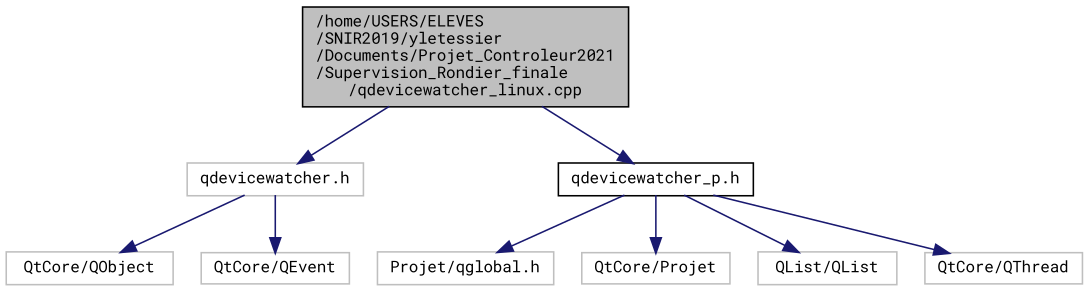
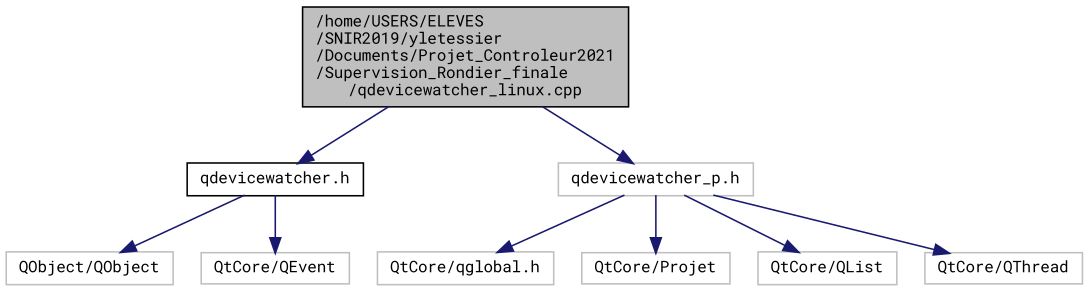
  digraph {
    fontname="Roboto Mono"
    node [color=grey75 fillcolor=white fontname="Roboto Mono" fontsize=10 shape=record style=filled]
    edge [color=midnightblue fontname="Roboto Mono" fontsize=10 labelfontname=Helvetica labelfontsize=10 style=solid]
    n1 [color=black fillcolor=grey75 fontcolor=black height=0.2 label="/home/USERS/ELEVES\l/SNIR2019/yletessier\l/Documents/Projet_Controleur2021\l/Supervision_Rondier_finale\l/qdevicewatcher_linux.cpp" width=0.4]
-   n2 [height=0.2 label="qdevicewatcher.h" width=0.4]
-   n3 [color=black height=0.2 label="qdevicewatcher_p.h" width=0.4]
-   n4 [height=0.2 label="QtCore/QObject" width=0.4]
+   n2 [color=black height=0.2 label="qdevicewatcher.h" width=0.4]
+   n3 [height=0.2 label="qdevicewatcher_p.h" width=0.4]
+   n4 [height=0.2 label="QObject/QObject" width=0.4]
    n5 [height=0.2 label="QtCore/QEvent" width=0.4]
-   n6 [height=0.2 label="Projet/qglobal.h" width=0.4]
+   n6 [height=0.2 label="QtCore/qglobal.h" width=0.4]
    n7 [height=0.2 label="QtCore/Projet" width=0.4]
-   n8 [height=0.2 label="QList/QList" width=0.4]
+   n8 [height=0.2 label="QtCore/QList" width=0.4]
    n9 [height=0.2 label="QtCore/QThread" width=0.4]
    n1 -> n2
    n1 -> n3
    n2 -> n4
    n2 -> n5
    n3 -> n6
    n3 -> n7
    n3 -> n8
    n3 -> n9
  }
